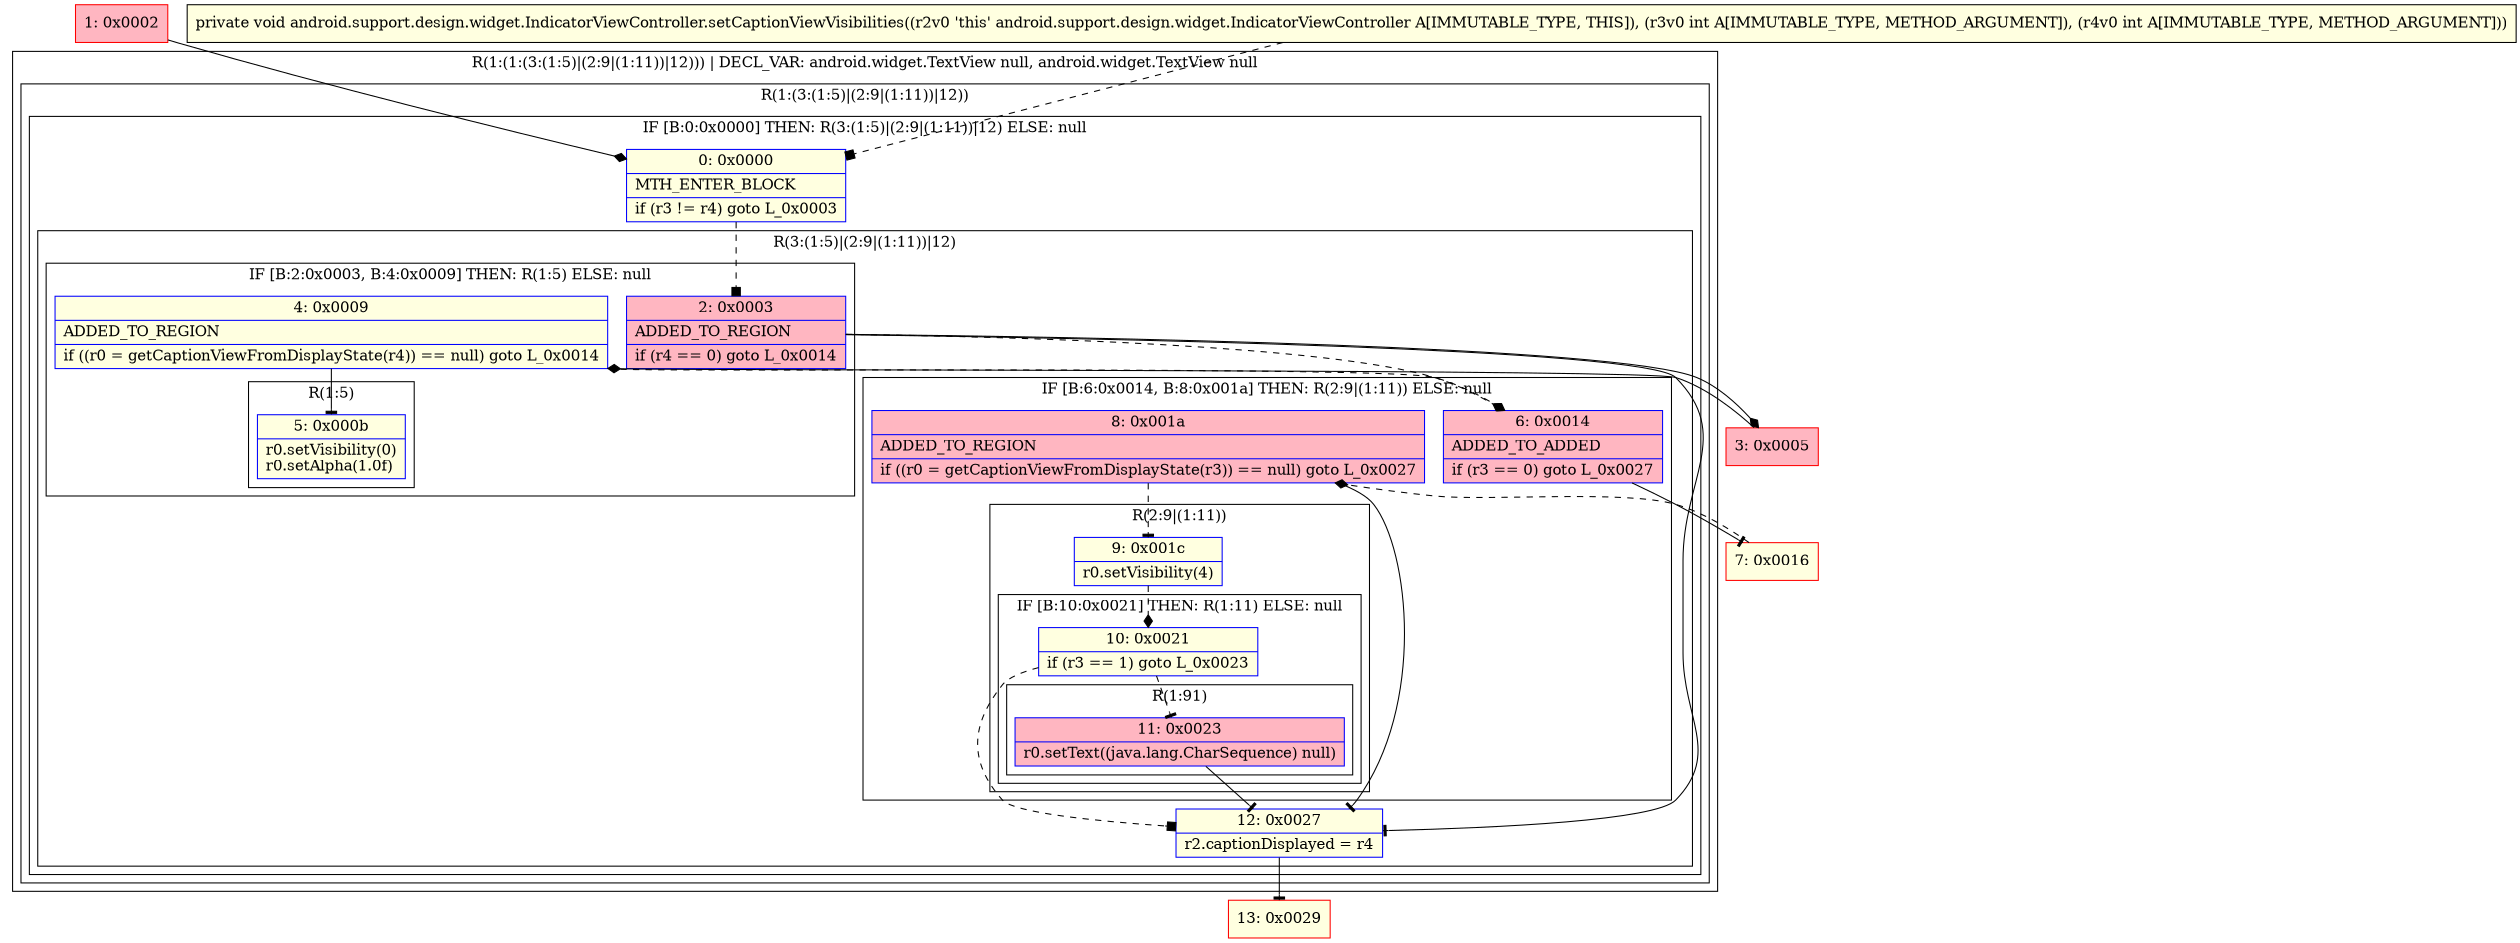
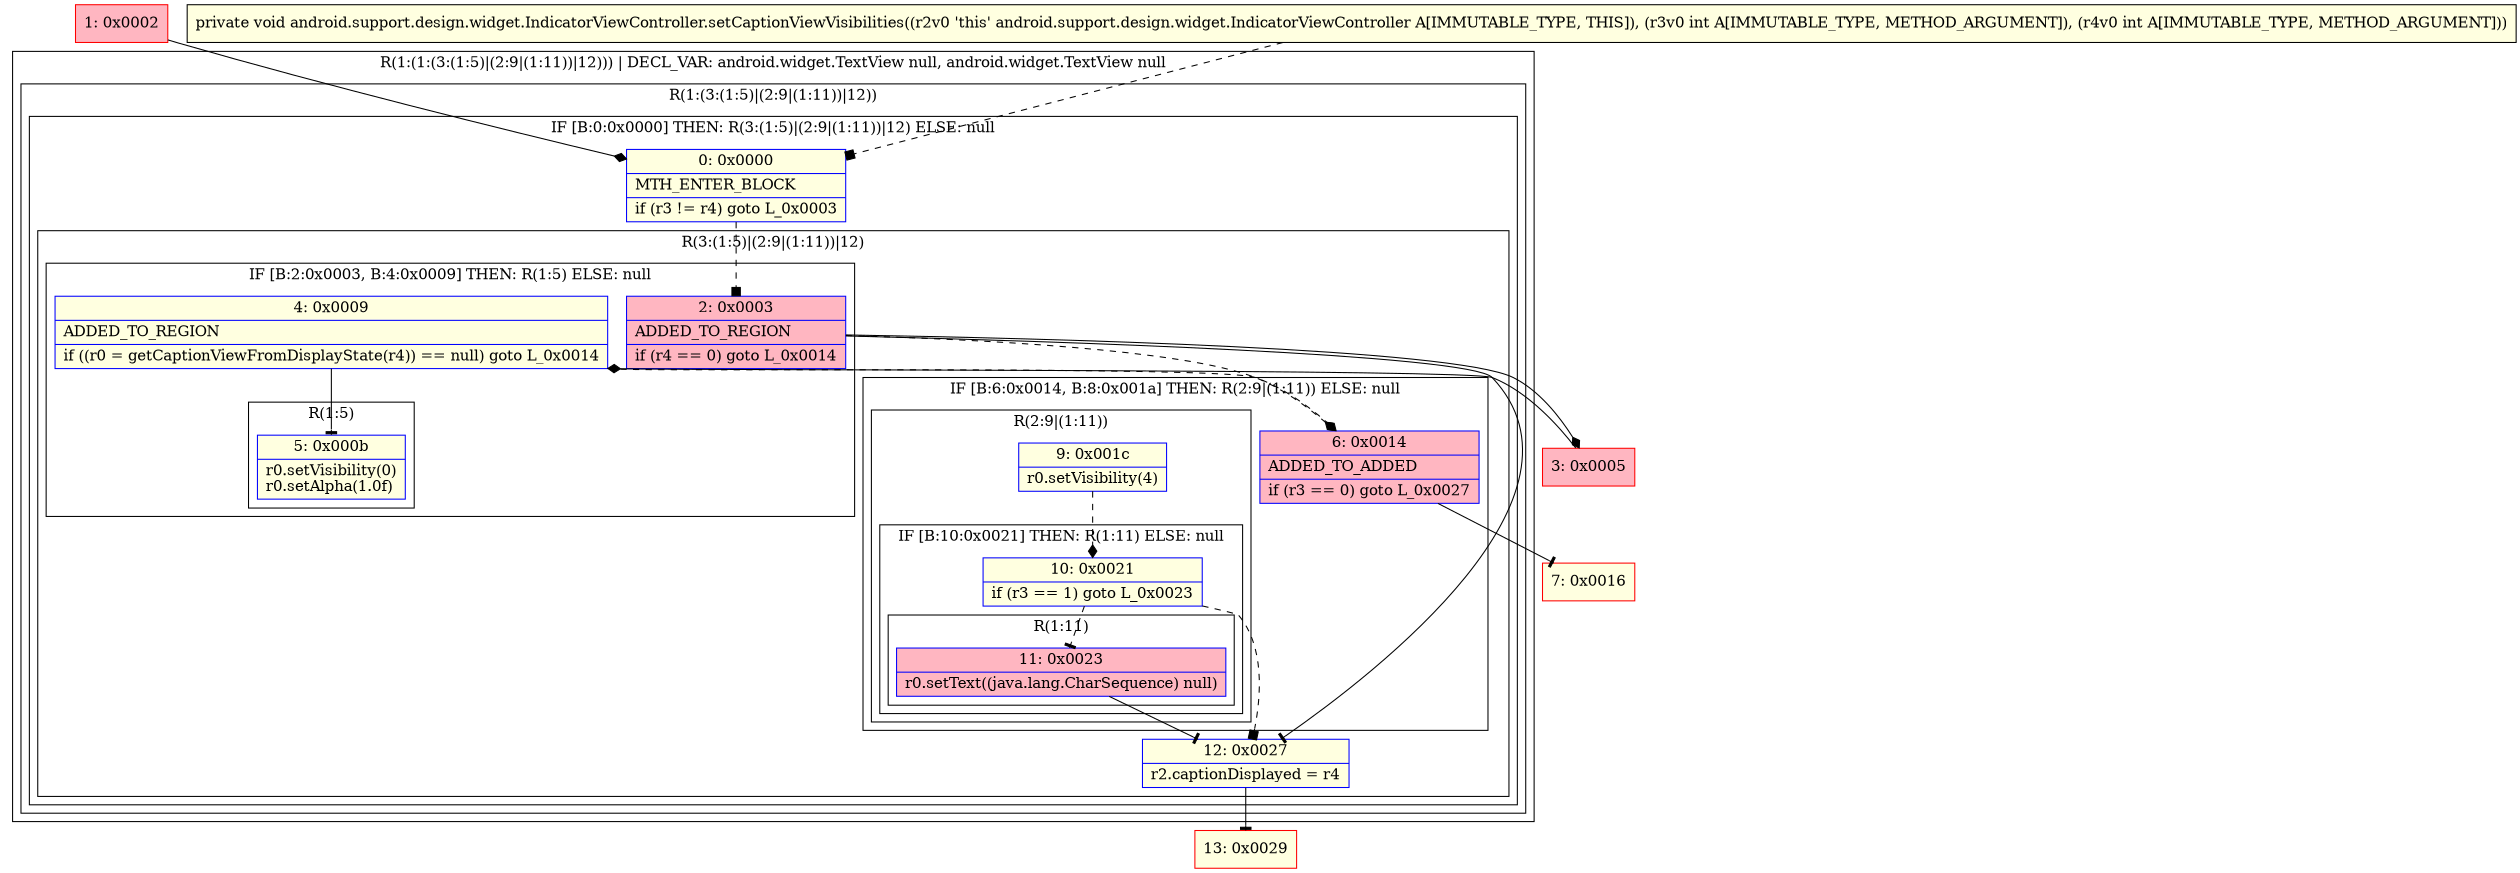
  digraph {
    node [color=blue fillcolor=lightyellow shape=record style=filled]
    edge [arrowhead=tee style=dashed]
    n1 [label="{5\:\ 0x000b|r0.setVisibility(0)\lr0.setAlpha(1.0f)\l}"]
    n2 [fillcolor=lightpink label="{2\:\ 0x0003|ADDED_TO_REGION\l|if (r4 == 0) goto L_0x0014\l}"]
    n3 [label="{4\:\ 0x0009|ADDED_TO_REGION\l|if ((r0 = getCaptionViewFromDisplayState(r4)) == null) goto L_0x0014\l}"]
    n4 [fillcolor=lightpink label="{11\:\ 0x0023|r0.setText((java.lang.CharSequence) null)\l}"]
    n5 [label="{10\:\ 0x0021|if (r3 == 1) goto L_0x0023\l}"]
    n6 [label="{9\:\ 0x001c|r0.setVisibility(4)\l}"]
    n7 [fillcolor=lightpink label="{6\:\ 0x0014|ADDED_TO_ADDED\l|if (r3 == 0) goto L_0x0027\l}"]
-   n8 [fillcolor=lightpink label="{8\:\ 0x001a|ADDED_TO_REGION\l|if ((r0 = getCaptionViewFromDisplayState(r3)) == null) goto L_0x0027\l}"]
    n9 [label="{12\:\ 0x0027|r2.captionDisplayed = r4\l}"]
    n10 [label="{0\:\ 0x0000|MTH_ENTER_BLOCK\l|if (r3 != r4) goto L_0x0003\l}"]
    n11 [color=red fillcolor=lightpink label="{3\:\ 0x0005}"]
    n12 [color=red label="{7\:\ 0x0016}"]
    n13 [color=red label="{13\:\ 0x0029}"]
    n14 [color=red fillcolor=lightpink label="{1\:\ 0x0002}"]
    n15 [label="{private void android.support.design.widget.IndicatorViewController.setCaptionViewVisibilities((r2v0 'this' android.support.design.widget.IndicatorViewController A[IMMUTABLE_TYPE, THIS]), (r3v0 int A[IMMUTABLE_TYPE, METHOD_ARGUMENT]), (r4v0 int A[IMMUTABLE_TYPE, METHOD_ARGUMENT])) }" color=""]
    subgraph cluster_1 {
      label="R(1:(1:(3:(1:5)|(2:9|(1:11))|12))) | DECL_VAR: android.widget.TextView null, android.widget.TextView null\l"
      subgraph cluster_2 {
        label="R(1:(3:(1:5)|(2:9|(1:11))|12))"
        subgraph cluster_3 {
          label="IF [B:0:0x0000] THEN: R(3:(1:5)|(2:9|(1:11))|12) ELSE: null"
          n10
          subgraph cluster_4 {
            label="R(3:(1:5)|(2:9|(1:11))|12)"
            n9
            subgraph cluster_5 {
              label="IF [B:2:0x0003, B:4:0x0009] THEN: R(1:5) ELSE: null"
              n2
              n3
              subgraph cluster_6 {
                label="R(1:5)"
                n1
              }
            }
            subgraph cluster_7 {
              label="IF [B:6:0x0014, B:8:0x001a] THEN: R(2:9|(1:11)) ELSE: null"
              n7
-             n8
              subgraph cluster_8 {
                label="R(2:9|(1:11))"
                n6
                subgraph cluster_9 {
                  label="IF [B:10:0x0021] THEN: R(1:11) ELSE: null"
                  n5
                  subgraph cluster_10 {
-                   label="R(1:91)"
+                   label="R(1:11)"
                    n4
                  }
                }
              }
            }
          }
        }
      }
    }
    n2 -> n7 [arrowhead=diamond]
    n2 -> n9 [style=solid]
    n2 -> n11 [arrowhead=diamond style=solid]
    n3 -> n1 [style=solid]
    n3 -> n7 [arrowhead=diamond]
    n4 -> n9 [style=solid]
    n5 -> n4
    n5 -> n9 [arrowhead=box]
    n6 -> n5 [arrowhead=diamond]
    n7 -> n12 [style=solid]
-   n8 -> n6
-   n8 -> n9 [style=solid]
    n9 -> n13 [style=solid]
    n10 -> n2 [arrowhead=box]
    n11 -> n3 [arrowhead=diamond style=solid]
-   n12 -> n8 [arrowhead=diamond]
    n14 -> n10 [arrowhead=diamond style=solid]
    n15 -> n10 [arrowhead=box]
  }
